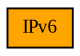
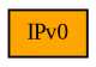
  digraph {
    rankdir=LR
    fontname="Liberation Serif"
-   n1 [color=black fillcolor=orange fontname="Liberation Serif" fontsize=10 height=0.2 label=IPv6 shape=record style=filled width=0.4]
+   n1 [color=black fillcolor=orange fontname="Liberation Serif" fontsize=10 height=0.2 label=IPv0 shape=record style=filled width=0.4]
  }
